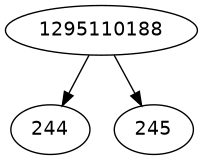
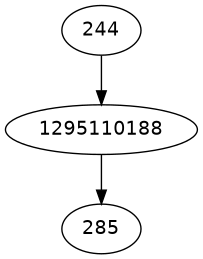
  strict digraph {
    fontname="DejaVu Sans"
    node [fontname="DejaVu Sans"]
    edge [fontname="DejaVu Sans"]
    1295110188
    244
-   245
-   1295110188 -> 244
+   245 [label=285]
+   244 -> 1295110188
    1295110188 -> 245
  }
